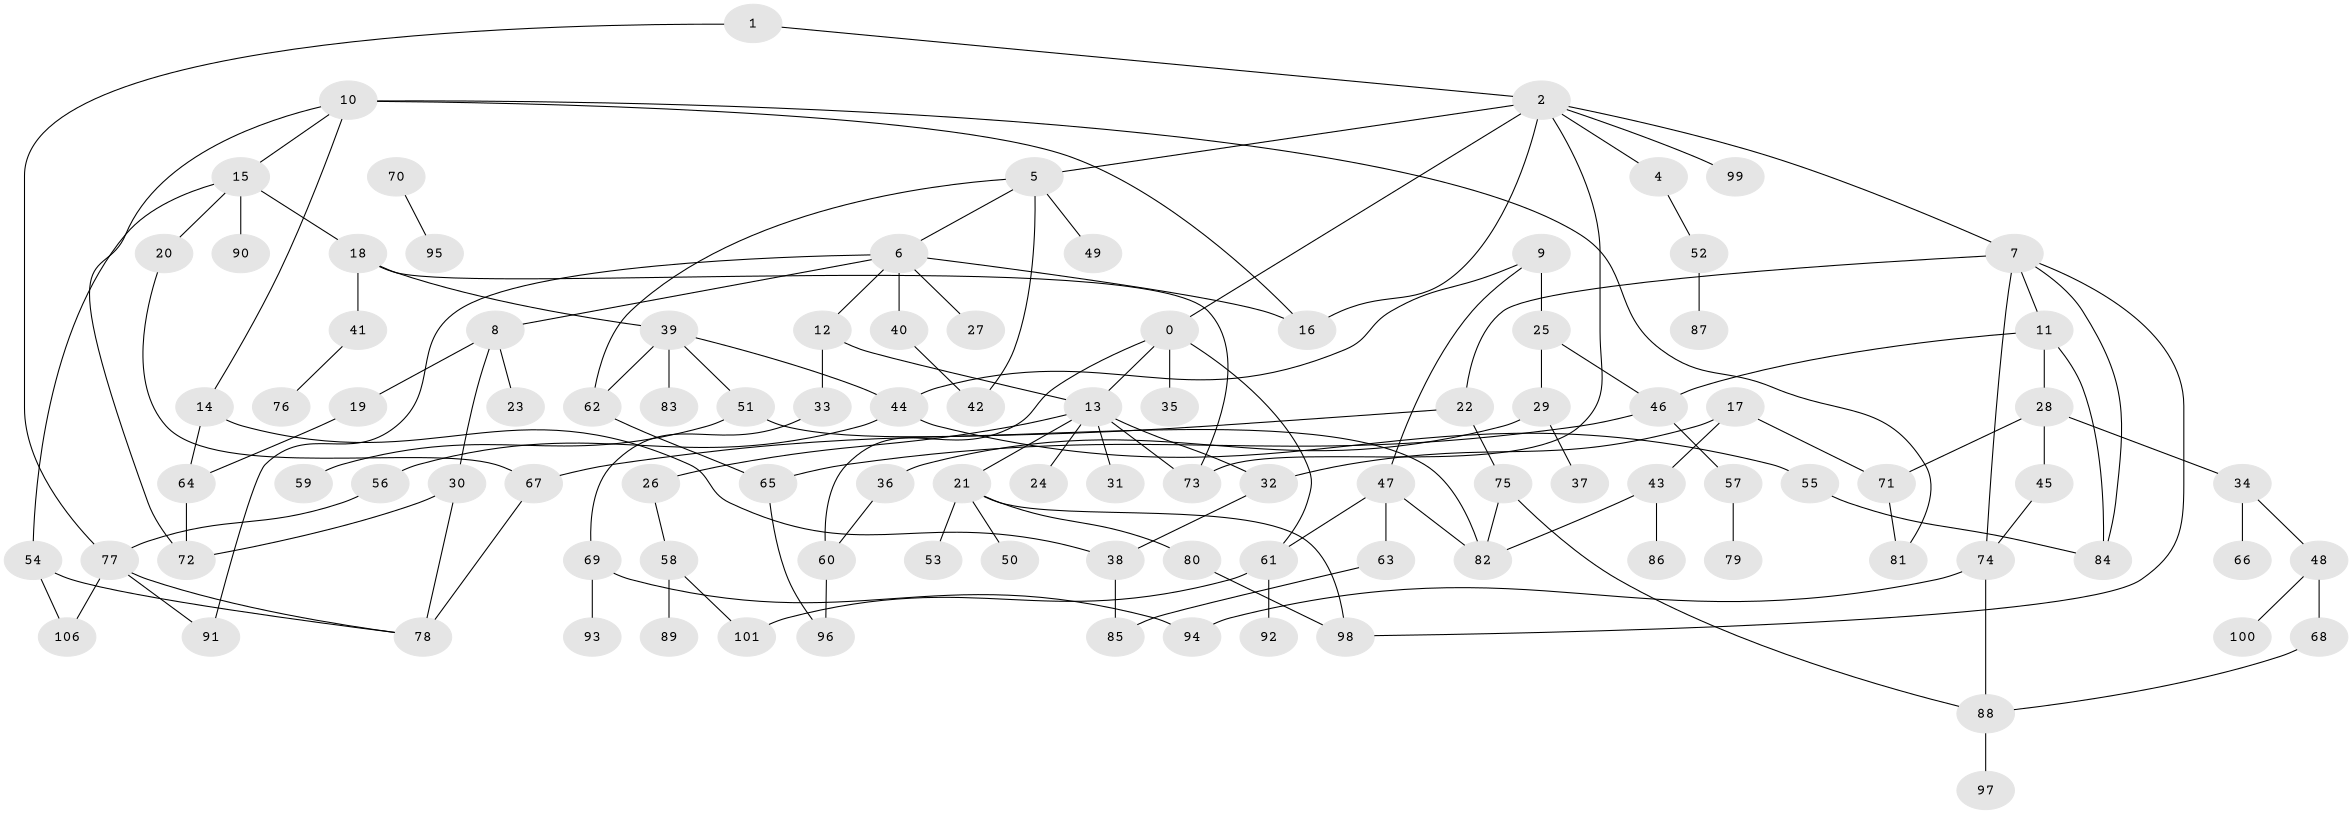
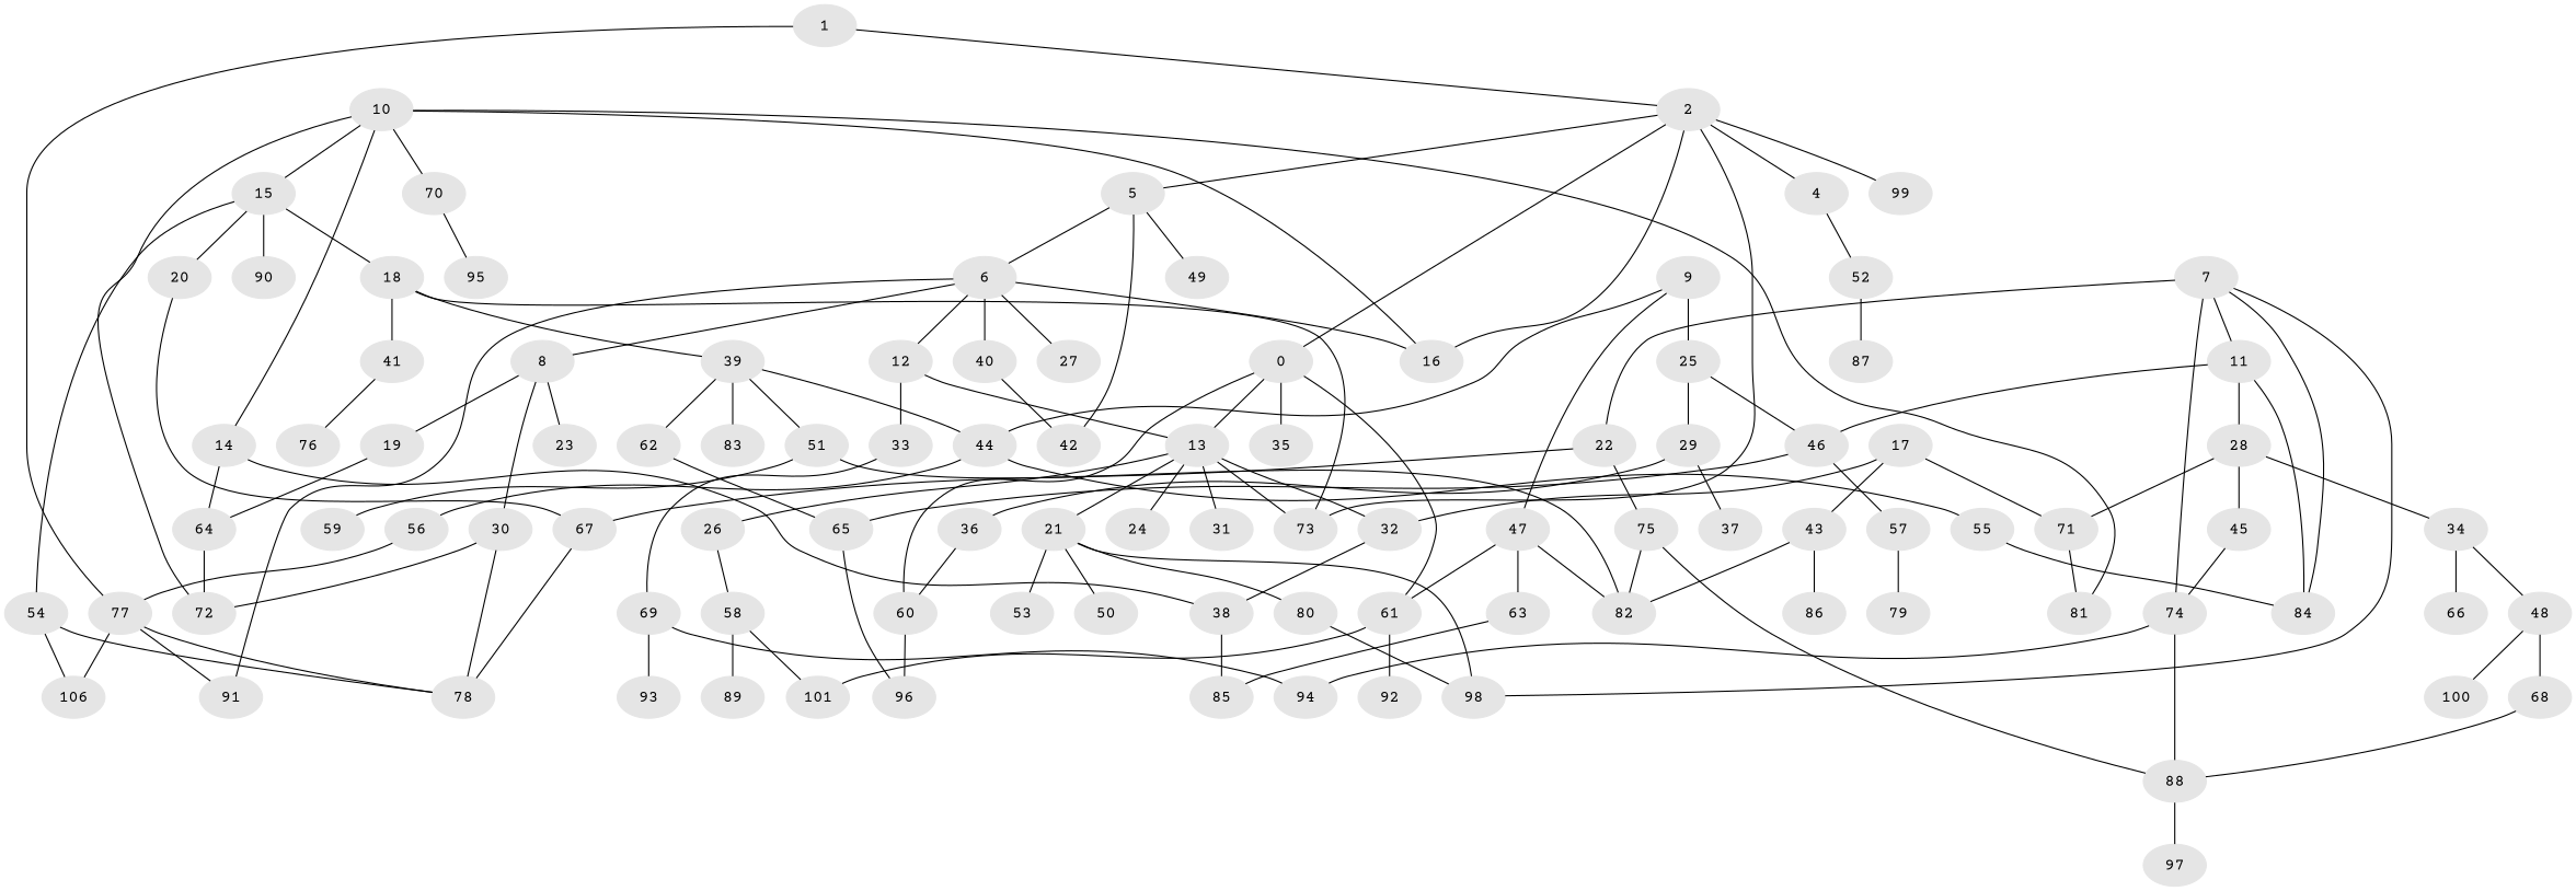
  graph {
    fontname="Courier Prime"
    node [color=gray90 fontname="Courier Prime" style=filled]
    edge [fontname="Courier Prime"]
    1
    2
    77
    n4 [label=0]
    4
    5
    7
    16
    73
    99
    9
    25
    44
    47
    91
    78
    n17 [label=106]
    13
    35
    60
    61
    52
    6
    49
    62
    42
    11
    22
    74
    84
    98
    21
    24
    26
    31
    32
    96
    101
    92
    87
    8
    12
    27
    40
    17
    43
    71
    65
    19
    23
    30
    10
    14
    15
    70
    72
    81
    33
    28
    46
    67
    75
    88
    94
    64
    29
    55
    56
    82
    63
    38
    18
    20
    54
    90
    95
    34
    45
    57
    50
    53
    80
    58
    85
    39
    41
    69
    86
    51
    83
    76
    36
    37
    89
    48
    66
    93
    68
    100
    59
    79
    97
    1 -- 2
    1 -- 77
    2 -- n4
    2 -- 4
    2 -- 5
-   2 -- 7
    2 -- 16
    2 -- 73
    2 -- 99
    77 -- 91
    77 -- 78
    77 -- n17
    n4 -- 13
    n4 -- 35
    n4 -- 60
    n4 -- 61
    4 -- 52
    5 -- 6
    5 -- 49
-   5 -- 62
    5 -- 42
    7 -- 11
    7 -- 22
    7 -- 74
    7 -- 84
    7 -- 98
    9 -- 25
    9 -- 44
    9 -- 47
    25 -- 46
    25 -- 29
    44 -- 55
    44 -- 56
    47 -- 61
    47 -- 82
    47 -- 63
    13 -- 73
    13 -- 21
    13 -- 24
    13 -- 26
    13 -- 31
    13 -- 32
    60 -- 96
    61 -- 101
    61 -- 92
    52 -- 87
    6 -- 16
    6 -- 91
    6 -- 8
    6 -- 12
    6 -- 27
    6 -- 40
    62 -- 65
    11 -- 84
    11 -- 28
    11 -- 46
    22 -- 67
    22 -- 75
    74 -- 88
    74 -- 94
    21 -- 98
    21 -- 50
    21 -- 53
    21 -- 80
    26 -- 58
    32 -- 38
    8 -- 19
    8 -- 23
    8 -- 30
    12 -- 13
    12 -- 33
    40 -- 42
    17 -- 32
    17 -- 43
    17 -- 71
    43 -- 82
    43 -- 86
    71 -- 81
    65 -- 96
    19 -- 64
    30 -- 78
    30 -- 72
    10 -- 16
    10 -- 14
    10 -- 15
+   10 -- 70
    10 -- 72
    10 -- 81
    14 -- 64
    14 -- 38
    15 -- 18
    15 -- 20
    15 -- 54
    15 -- 90
    70 -- 95
    33 -- 69
    28 -- 71
    28 -- 34
    28 -- 45
    46 -- 65
    46 -- 57
    67 -- 78
    75 -- 88
    75 -- 82
    88 -- 97
    64 -- 72
    29 -- 36
    29 -- 37
    55 -- 84
    56 -- 77
    63 -- 85
    38 -- 85
    18 -- 73
    18 -- 39
    18 -- 41
    20 -- 67
    54 -- 78
    54 -- n17
    34 -- 48
    34 -- 66
    45 -- 74
    57 -- 79
    80 -- 98
    58 -- 101
    58 -- 89
    39 -- 44
    39 -- 62
    39 -- 51
    39 -- 83
    41 -- 76
    69 -- 94
    69 -- 93
    51 -- 82
    51 -- 59
    36 -- 60
    48 -- 68
    48 -- 100
    68 -- 88
  }
